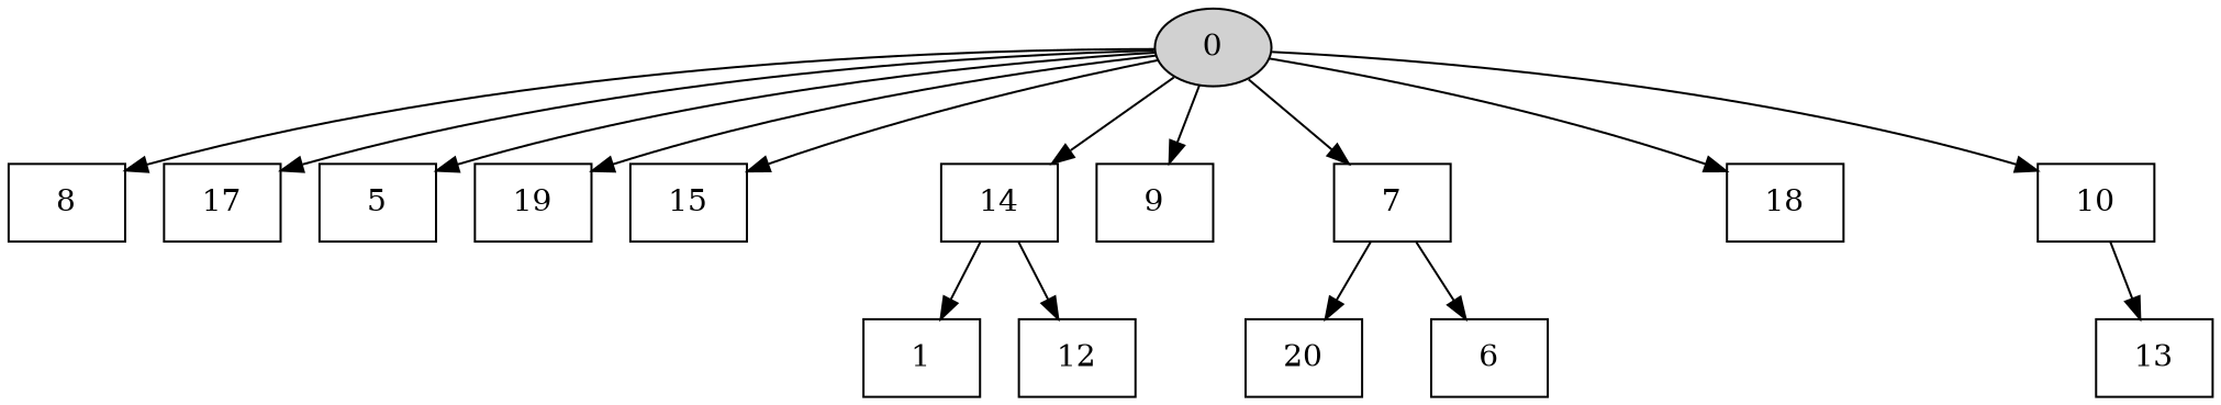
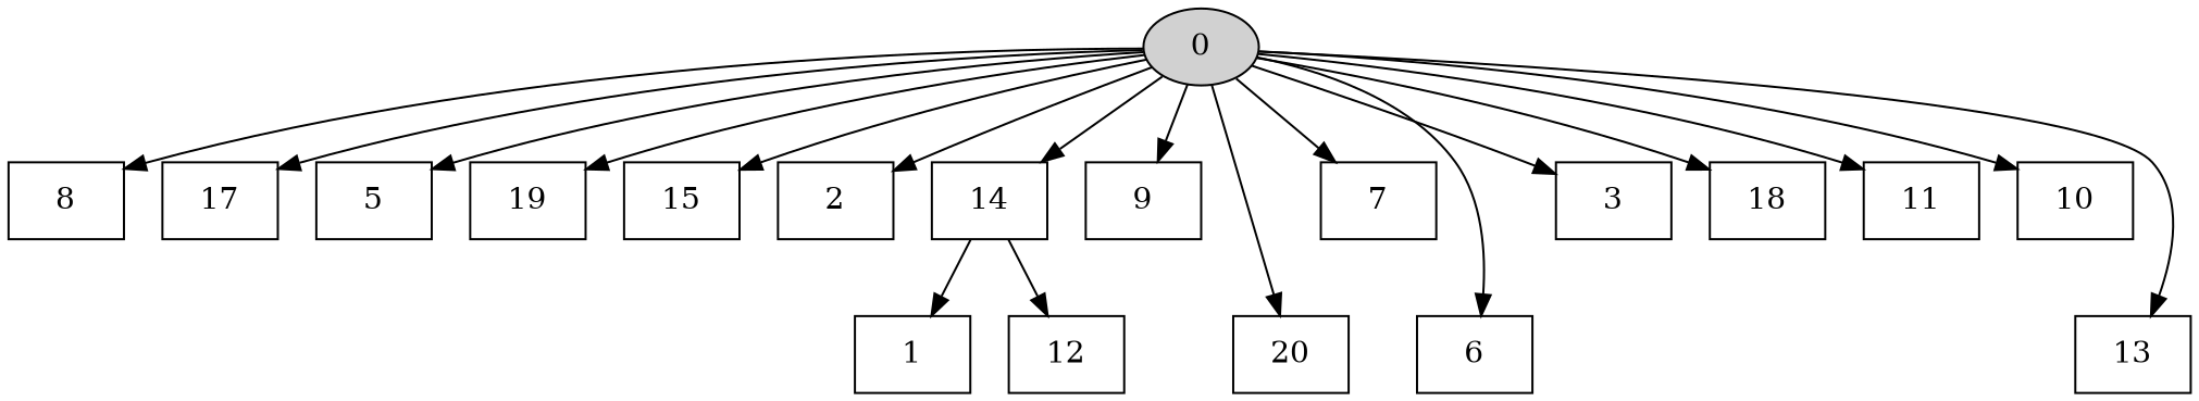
  digraph {
    node [fillcolor=white style=filled shape=box]
    0 [fillcolor=grey82 shape=""]
    n2 [label="8\n"]
    n3 [label="17\n"]
    n4 [label="5\n"]
    n5 [label="19\n"]
    n6 [label="15\n"]
+   n7 [label="2\n"]
    n8 [label="7\n"]
    n9 [label="9\n"]
    n10 [label="10\n"]
    n11 [label="20\n"]
    n12 [label="14\n"]
+   n13 [label="3\n"]
    n14 [label="18\n"]
+   n15 [label="11\n"]
    n16 [label="6\n"]
    n17 [label="13\n"]
    n18 [label="1\n"]
    n19 [label="12\n"]
    0 -> n2
    0 -> n3
    0 -> n4
    0 -> n5
    0 -> n6
+   0 -> n7
    0 -> n8
    0 -> n9
    0 -> n10
-   n8 -> n11
+   0 -> n11
    0 -> n12
+   0 -> n13
    0 -> n14
-   n8 -> n16
-   n10 -> n17
+   0 -> n15
+   0 -> n16
+   0 -> n17
    n12 -> n18
    n12 -> n19
  }
